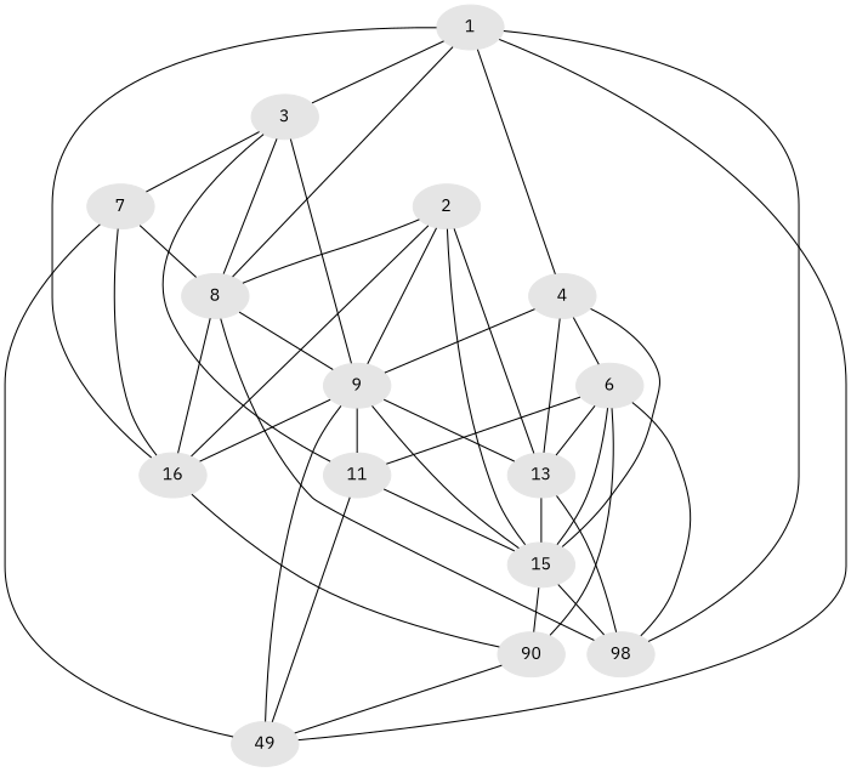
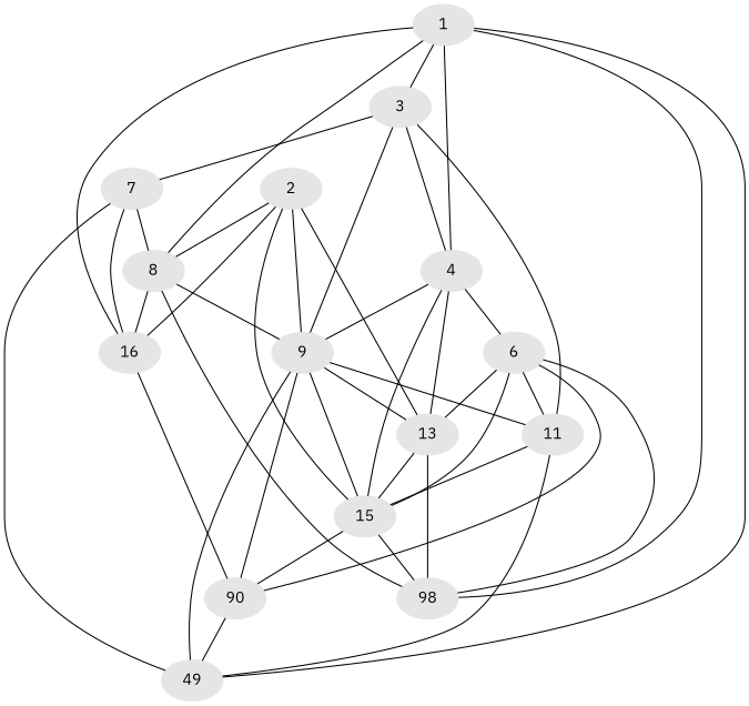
  graph {
    fontname="IBM Plex Sans"
    node [color=gray90 fontname="IBM Plex Sans" style=filled]
    edge [fontname="IBM Plex Sans"]
    1 [super="+14"]
    3 [super="+33"]
    4 [super="+42+5"]
    8 [super="+39+25+31"]
    16 [super="+34+28+29"]
    n6 [label=98 super="+40"]
    49 [super="+55"]
    9 [super="+10"]
    7
    11 [super="+41"]
    13 [super="+37+22+52"]
    15 [super="+17+53+21"]
    6 [super="+18+19"]
    n14 [label=90 super="+51"]
    2 [super="+30"]
    1 -- 3
    1 -- 4
    1 -- 8
    1 -- 16
    1 -- n6
    1 -- 49
-   3 -- 8
+   3 -- 4
    3 -- 9 [weight=2]
    3 -- 7
    3 -- 11
    4 -- 9 [weight=2]
    4 -- 13 [weight=3]
    4 -- 15 [weight=2]
    4 -- 6
    8 -- 16 [weight=3]
    8 -- n6
    8 -- 9 [weight=2]
    16 -- n14
-   9 -- 16 [weight=3]
+   9 -- n14 [weight=3]
    9 -- 49 [weight=2]
    9 -- 11
    9 -- 13
    9 -- 15
    7 -- 8
    7 -- 16
    7 -- 49
    11 -- 49
    11 -- 15
    13 -- n6 [weight=2]
    13 -- 15 [weight=3]
    15 -- n6
    15 -- n14 [weight=3]
    6 -- n6
    6 -- 11
    6 -- 13 [weight=2]
    6 -- 15 [weight=2]
    6 -- n14
    n14 -- 49
    2 -- 8
    2 -- 16
    2 -- 9 [weight=2]
    2 -- 13
    2 -- 15
  }
